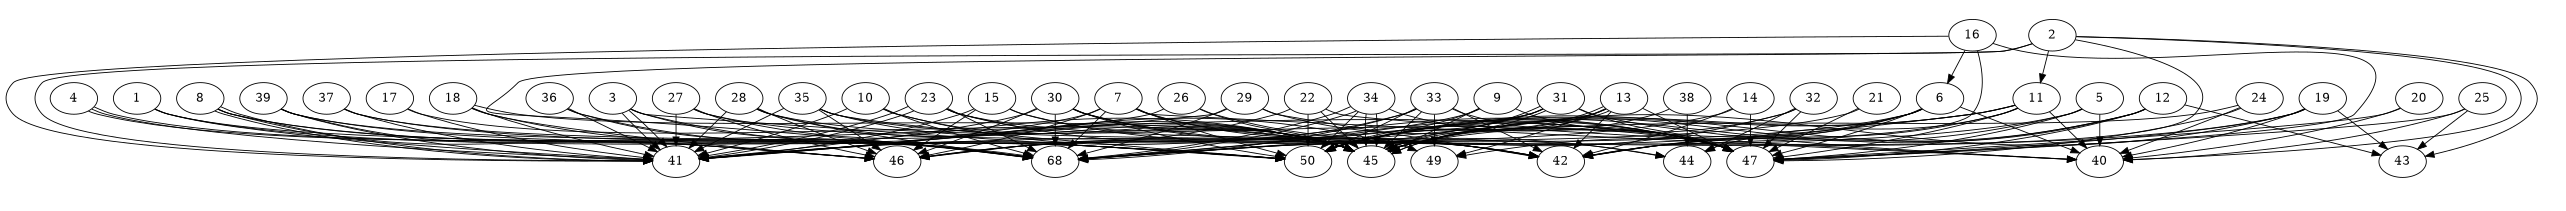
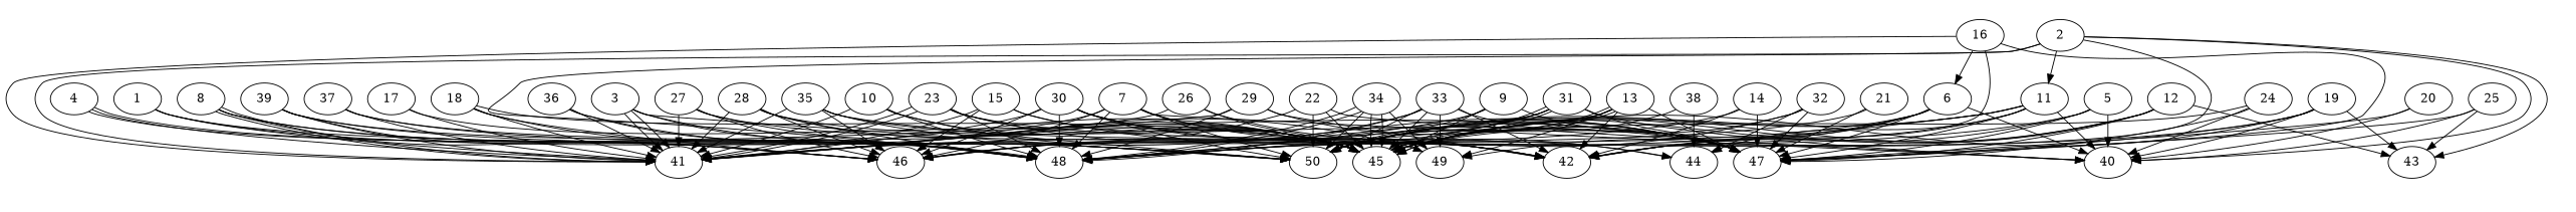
  digraph {
    node [alpha=0.13]
    1 [alpha=0.03 expect_size=33399808]
    41 [alpha=0.18 expect_size=33740800]
    46 [alpha=0.14 expect_size=16802816]
    50 [expect_size=24132608]
    2 [alpha=0.01 expect_size=14123008]
    40 [alpha=0.17 expect_size=14007296]
    42 [alpha=0.07 expect_size=44393472]
    43 [alpha=0.02 expect_size=6460416]
-   48 [alpha=0.01 expect_size=8268800 label=68]
+   48 [alpha=0.01 expect_size=8268800]
    11 [alpha=0.17 expect_size=6167552]
    47 [alpha=0.19 expect_size=39313408]
    3 [alpha=0.14 expect_size=18914304]
    49 [alpha=0.18 expect_size=9323520]
    4 [alpha=0.19 expect_size=17383424]
    5 [alpha=0.06 expect_size=40955904]
    6 [expect_size=21613568]
    7 [alpha=0.01 expect_size=36497408]
    45 [alpha=0.03 expect_size=45258752]
    8 [alpha=0.16 expect_size=39872512]
    9 [alpha=0.12 expect_size=30096384]
    10 [alpha=0.06 expect_size=12181504]
    44 [expect_size=23706624]
    12 [alpha=0.18 expect_size=12923904]
    13 [alpha=0.11 expect_size=14637056]
    14 [alpha=0.02 expect_size=48738304]
    15 [alpha=0.02 expect_size=45301760]
    16 [expect_size=11845632]
    17 [alpha=0.04 expect_size=42277888]
    18 [alpha=0.17 expect_size=43710464]
    19 [alpha=0.04 expect_size=34083840]
    20 [alpha=0.10 expect_size=16190464]
    21 [alpha=0.07 expect_size=30747648]
    22 [alpha=0.09 expect_size=23842816]
    23 [alpha=0.16 expect_size=18412544]
    24 [alpha=0.08 expect_size=44084224]
    25 [alpha=0.16 expect_size=49235968]
    26 [alpha=0.10 expect_size=7884800]
    27 [alpha=0.18 expect_size=37956608]
    28 [alpha=0.20 expect_size=46327808]
    29 [expect_size=39148544]
    30 [alpha=0.08 expect_size=48951296]
    31 [alpha=0.05 expect_size=24875008]
    32 [alpha=0.04 expect_size=42264576]
    33 [alpha=0.07 expect_size=15629312]
    34 [alpha=0.09 expect_size=5825536]
    35 [alpha=0.08 expect_size=24995840]
    36 [alpha=0.10 expect_size=14481408]
    37 [alpha=0.07 expect_size=37839872]
    38 [alpha=0.00 expect_size=31953920]
    39 [alpha=0.06 expect_size=31453184]
    1 -> 41
    1 -> 46
    1 -> 50
    2 -> 41
    2 -> 40
    2 -> 42
    2 -> 43
    2 -> 48
    2 -> 11
    11 -> 41
    11 -> 50
    11 -> 40
    11 -> 42
    11 -> 47
    11 -> 45
    11 -> 44
    3 -> 41
    3 -> 41
    3 -> 50
    3 -> 48
    3 -> 49
    4 -> 41
    4 -> 48
    4 -> 48
    5 -> 46
    5 -> 50
    5 -> 40
    5 -> 47
    6 -> 46
    6 -> 50
    6 -> 40
    6 -> 42
    6 -> 47
    6 -> 49
    7 -> 41
    7 -> 46
    7 -> 50
    7 -> 40
    7 -> 42
    7 -> 48
    7 -> 45
    8 -> 41
    8 -> 41
    8 -> 46
    8 -> 50
    8 -> 47
    9 -> 50
    9 -> 48
    9 -> 47
    9 -> 45
    10 -> 41
    10 -> 42
    10 -> 48
    10 -> 45
    12 -> 50
    12 -> 42
    12 -> 43
    12 -> 47
    12 -> 45
    13 -> 50
    13 -> 42
    13 -> 48
    13 -> 47
    13 -> 49
    13 -> 45
    13 -> 45
    14 -> 41
    14 -> 42
    14 -> 47
    15 -> 41
    15 -> 46
    15 -> 47
    15 -> 45
    16 -> 41
    16 -> 42
    16 -> 47
    16 -> 6
    17 -> 41
    17 -> 45
    18 -> 41
    18 -> 46
    18 -> 48
    18 -> 45
    19 -> 40
    19 -> 43
    19 -> 48
    19 -> 47
    19 -> 45
    20 -> 40
    20 -> 47
    21 -> 48
    21 -> 47
    22 -> 41
    22 -> 50
    22 -> 40
    22 -> 45
    23 -> 41
    23 -> 41
    23 -> 48
    23 -> 47
    23 -> 45
    23 -> 44
    24 -> 40
    24 -> 47
    24 -> 45
    25 -> 40
    25 -> 43
    25 -> 47
    26 -> 41
    26 -> 45
    26 -> 44
    27 -> 41
    27 -> 46
    27 -> 42
    27 -> 45
    28 -> 41
    28 -> 46
    28 -> 48
    28 -> 47
    28 -> 45
    29 -> 41
    29 -> 42
    29 -> 48
    29 -> 47
    30 -> 41
    30 -> 46
    30 -> 50
    30 -> 42
    30 -> 48
    30 -> 47
    30 -> 45
    31 -> 46
    31 -> 50
    31 -> 40
    31 -> 48
    31 -> 47
    31 -> 45
    31 -> 45
    32 -> 48
    32 -> 47
    32 -> 45
    32 -> 44
    33 -> 46
    33 -> 50
    33 -> 42
    33 -> 48
    33 -> 47
    33 -> 49
    33 -> 45
    34 -> 50
    34 -> 48
    34 -> 48
-   34 -> 47
+   34 -> 49
    34 -> 45
    34 -> 45
    35 -> 41
    35 -> 46
    35 -> 50
    35 -> 42
    35 -> 45
    36 -> 41
    36 -> 48
    36 -> 45
    37 -> 41
    37 -> 50
    37 -> 48
    38 -> 50
    38 -> 44
    39 -> 41
    39 -> 46
    39 -> 50
    39 -> 48
  }
